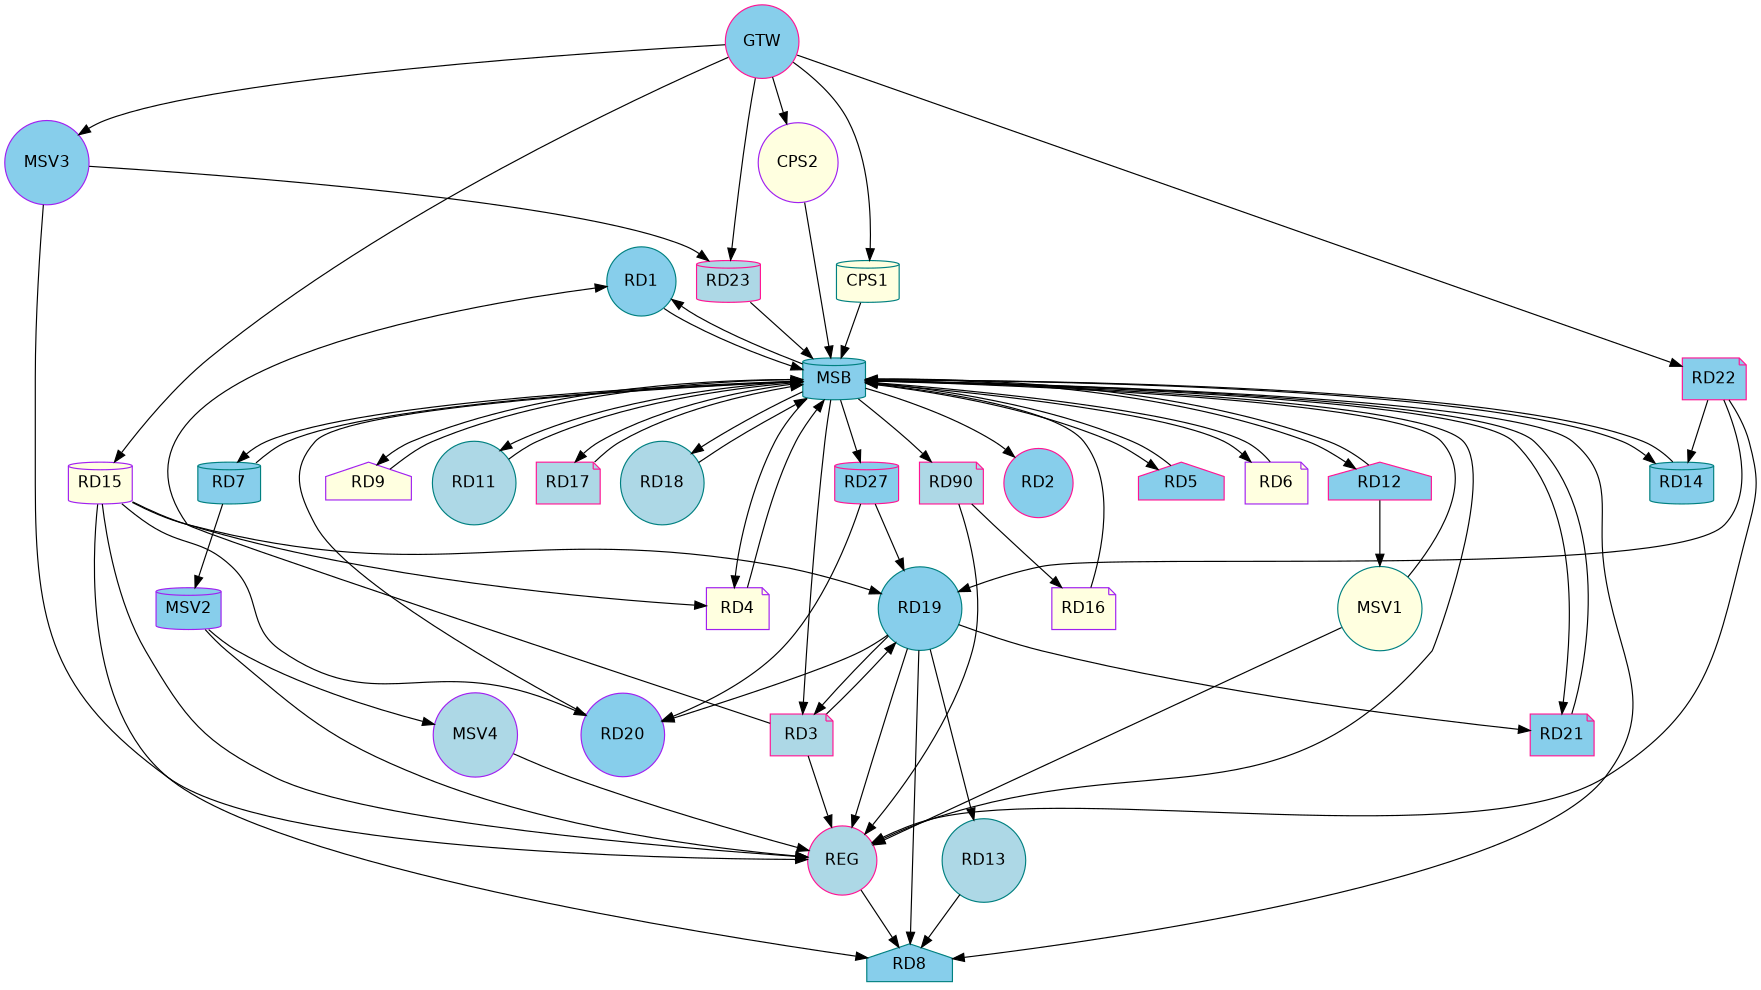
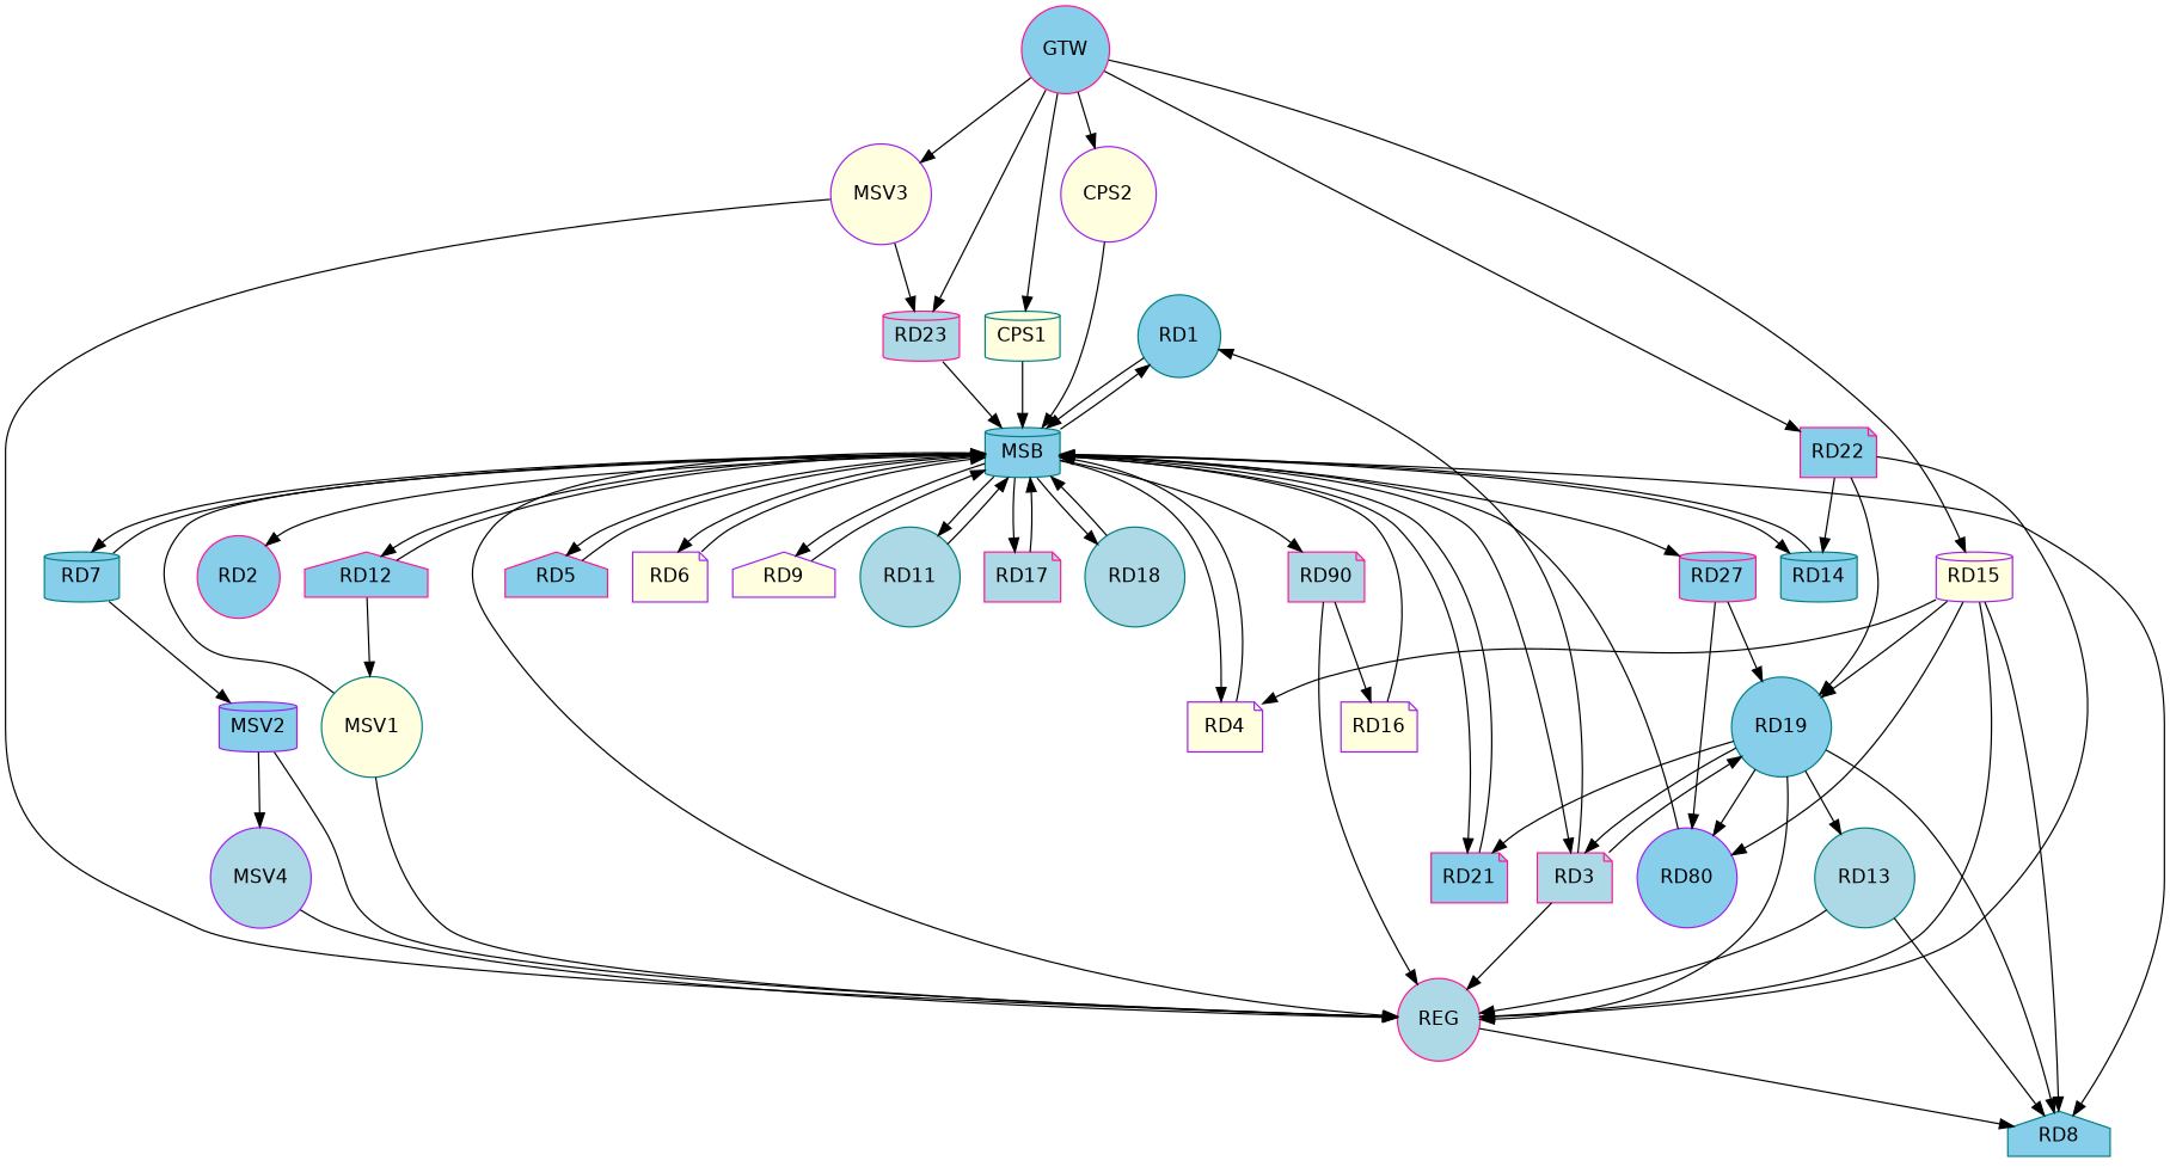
  strict digraph {
    fontname="DejaVu Sans"
    node [color=deeppink fillcolor=skyblue fontname="DejaVu Sans" shape=circle style=filled]
    edge [fontname="DejaVu Sans"]
    n1 [color=teal label=RD1]
    n2 [color=teal label=MSB shape=cylinder]
    n3 [label=RD2]
    n4 [fillcolor=lightblue label=RD3 shape=note]
    n5 [fillcolor=lightblue label=REG]
    n6 [color=purple fillcolor=lightyellow label=RD4 shape=note]
    n7 [label=RD5 shape=house]
    n8 [color=purple fillcolor=lightyellow label=RD6 shape=note]
    n9 [color=teal label=RD7 shape=cylinder]
    n10 [color=teal label=RD8 shape=house]
    n11 [color=purple fillcolor=lightyellow label=RD9 shape=house]
    n12 [fillcolor=lightblue label=RD90 shape=note]
    n13 [color=teal fillcolor=lightblue label=RD11]
    n14 [label=RD12 shape=house]
    n15 [color=teal label=RD14 shape=cylinder]
    n16 [fillcolor=lightblue label=RD17 shape=note]
    n17 [color=teal fillcolor=lightblue label=RD18]
    n18 [label=RD21 shape=note]
    n19 [label=RD27 shape=cylinder]
    n20 [color=teal label=RD19]
    n21 [color=teal fillcolor=lightblue label=RD13]
-   n22 [color=purple label=RD20]
+   n22 [color=purple label=RD80]
    n23 [color=purple label=MSV2 shape=cylinder]
    n24 [color=purple fillcolor=lightblue label=MSV4]
    n25 [color=purple fillcolor=lightyellow label=RD16 shape=note]
    n26 [color=teal fillcolor=lightyellow label=MSV1]
    n27 [color=purple fillcolor=lightyellow label=RD15 shape=cylinder]
    n28 [label=RD22 shape=note]
    n29 [fillcolor=lightblue label=RD23 shape=cylinder]
    n30 [color=teal fillcolor=lightyellow label=CPS1 shape=cylinder]
    n31 [color=purple fillcolor=lightyellow label=CPS2]
    n32 [label=GTW]
-   n33 [color=purple label=MSV3]
+   n33 [color=purple fillcolor=lightyellow label=MSV3]
    n1 -> n2
    n2 -> n1
    n2 -> n3
    n2 -> n4
    n2 -> n5
    n2 -> n6
    n2 -> n7
    n2 -> n8
    n2 -> n9
    n2 -> n10
    n2 -> n11
    n2 -> n12
    n2 -> n13
    n2 -> n14
    n2 -> n15
    n2 -> n16
    n2 -> n17
    n2 -> n18
    n2 -> n19
    n4 -> n1
    n4 -> n5
    n4 -> n20
    n5 -> n10
    n6 -> n2
    n7 -> n2
    n8 -> n2
    n9 -> n2
    n9 -> n23
    n11 -> n2
    n12 -> n5
    n12 -> n25
    n13 -> n2
    n14 -> n2
    n14 -> n26
    n15 -> n2
    n16 -> n2
    n17 -> n2
    n18 -> n2
    n19 -> n20
    n19 -> n22
    n20 -> n4
    n20 -> n5
    n20 -> n10
    n20 -> n18
    n20 -> n21
    n20 -> n22
+   n21 -> n5
    n21 -> n10
    n22 -> n2
    n23 -> n5
    n23 -> n24
    n24 -> n5
    n25 -> n2
    n26 -> n2
    n26 -> n5
    n27 -> n5
    n27 -> n6
    n27 -> n10
    n27 -> n20
    n27 -> n22
    n28 -> n5
    n28 -> n15
    n28 -> n20
    n29 -> n2
    n30 -> n2
    n31 -> n2
    n32 -> n27
    n32 -> n28
    n32 -> n29
    n32 -> n30
    n32 -> n31
    n32 -> n33
    n33 -> n5
    n33 -> n29
  }
